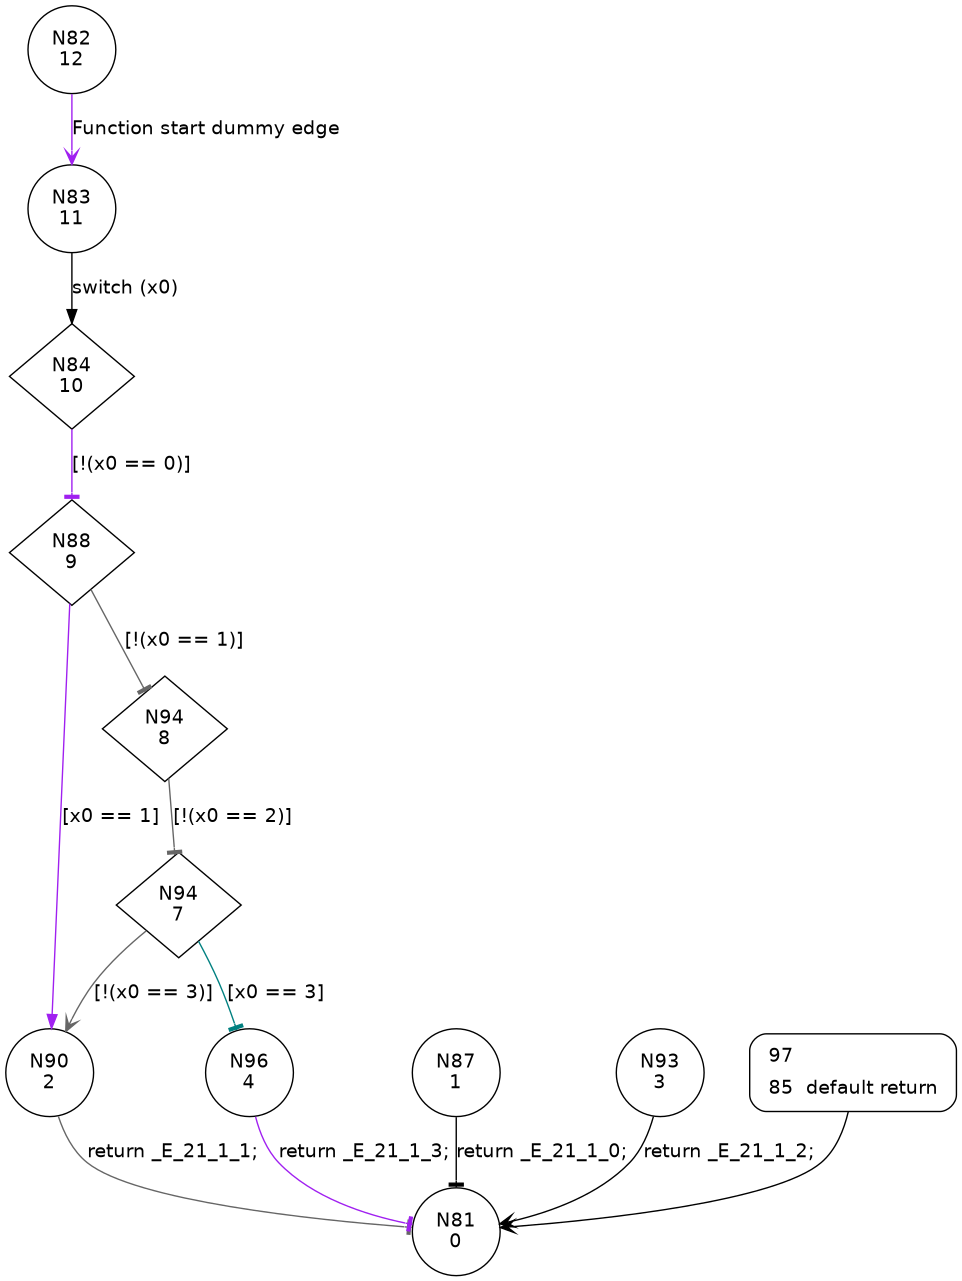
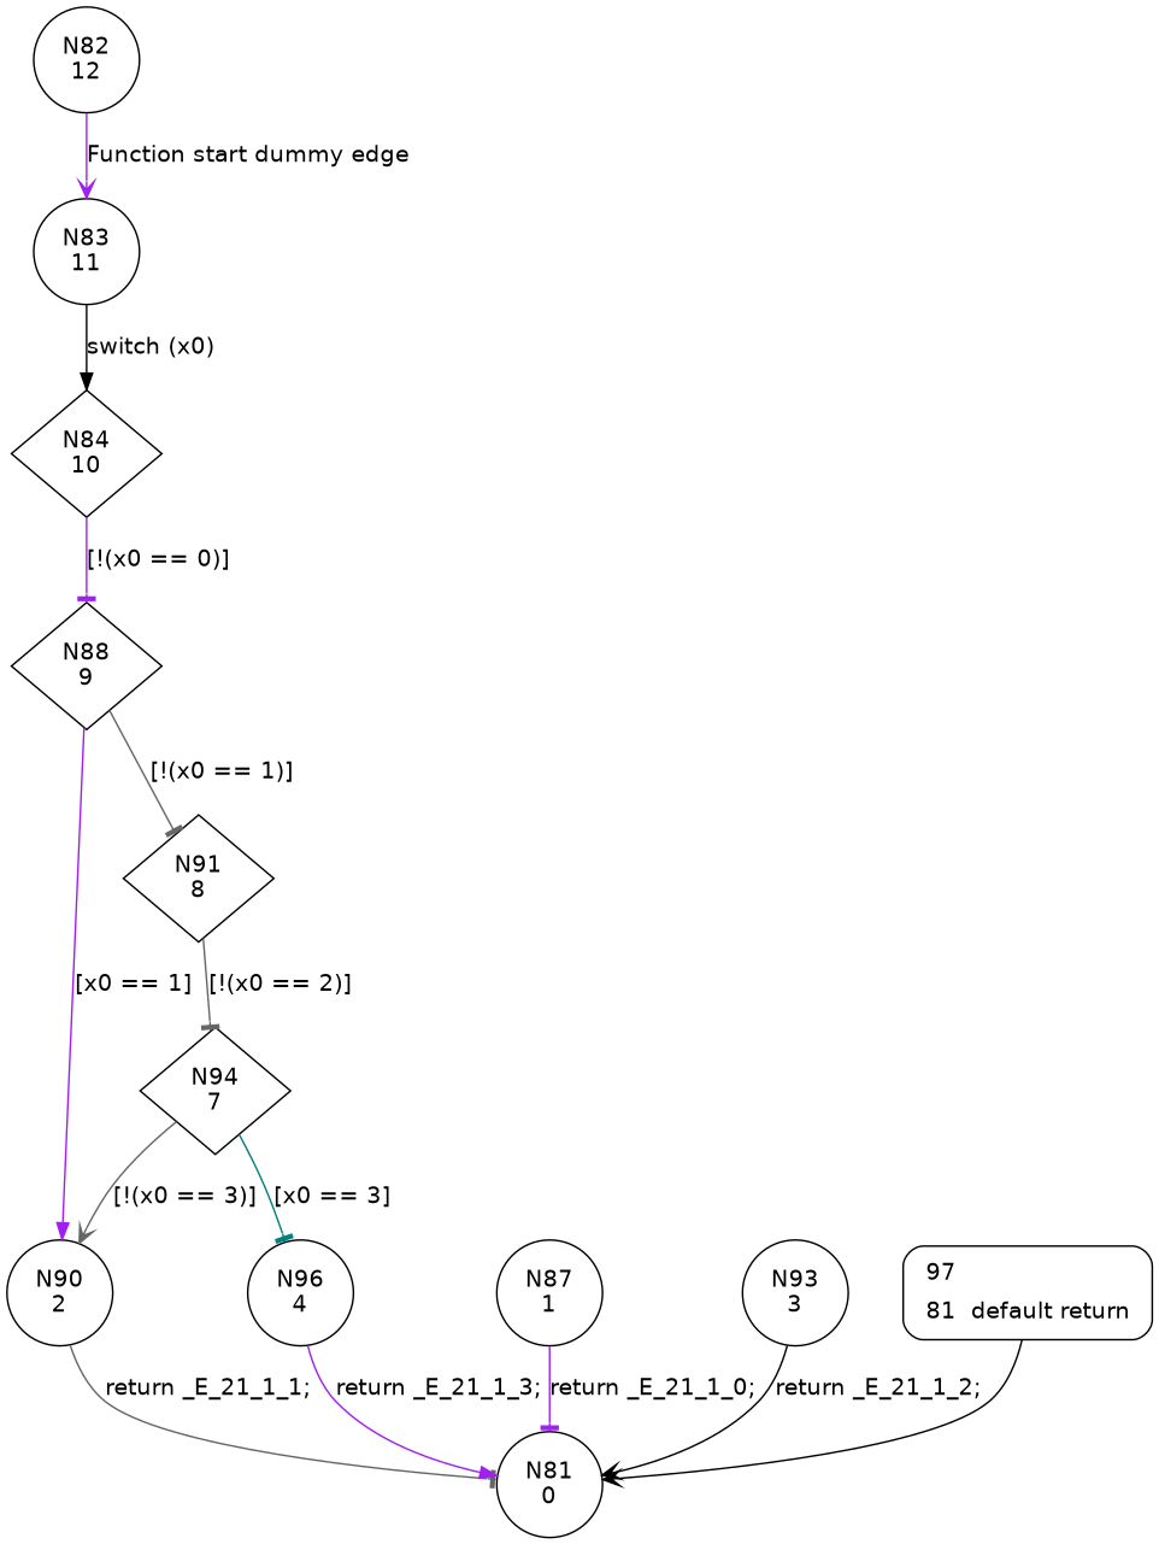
  digraph {
    fontname="DejaVu Sans"
    node [fontname="DejaVu Sans" shape=circle]
    edge [arrowhead=tee color=purple fontname="DejaVu Sans"]
    n1 [label="N82\n12"]
    n2 [label="N83\n11"]
    n3 [label="N84\n10" shape=diamond]
    n4 [label="N88\n9" shape=diamond]
    n5 [label="N87\n1"]
    n6 [label="N81\n0"]
    n7 [label="N90\n2"]
-   n8 [label="N94\n8" shape=diamond]
+   n8 [label="N91\n8" shape=diamond]
    n9 [label="N94\n7" shape=diamond]
    n10 [label="N93\n3"]
    n11 [label="N96\n4"]
-   n12 [fillcolor=white label=<<table border="0" cellborder="0" cellpadding="3" bgcolor="white"><tr><td align="right">97</td><td align="left"></td></tr><tr><td align="right">85</td><td align="left">default return</td></tr></table>> penwidth=1 shape=Mrecord style="filled,bold"]
+   n12 [fillcolor=white label=<<table border="0" cellborder="0" cellpadding="3" bgcolor="white"><tr><td align="right">97</td><td align="left"></td></tr><tr><td align="right">81</td><td align="left">default return</td></tr></table>> penwidth=1 shape=Mrecord style="filled,bold"]
    n1 -> n2 [arrowhead=vee label="Function start dummy edge"]
    n2 -> n3 [arrowhead=normal color=black label="switch (x0)"]
    n3 -> n4 [label="[!(x0 == 0)]"]
    n4 -> n7 [arrowhead=normal label="[x0 == 1]"]
    n4 -> n8 [color=gray40 label="[!(x0 == 1)]"]
-   n5 -> n6 [color=black label="return _E_21_1_0;"]
+   n5 -> n6 [label="return _E_21_1_0;"]
    n7 -> n6 [color=gray40 label="return _E_21_1_1;"]
    n8 -> n9 [color=gray40 label="[!(x0 == 2)]"]
    n9 -> n7 [arrowhead=vee color=gray40 label="[!(x0 == 3)]"]
    n9 -> n11 [color=teal label="[x0 == 3]"]
    n10 -> n6 [arrowhead=vee color=black label="return _E_21_1_2;"]
-   n11 -> n6 [label="return _E_21_1_3;"]
+   n11 -> n6 [arrowhead=normal label="return _E_21_1_3;"]
    n12 -> n6 [arrowhead=vee color=black]
  }
